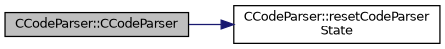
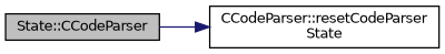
  digraph {
    rankdir=LR
    node [color=black fontname=Helvetica fontsize=10 shape=record style=filled]
-   n1 [fillcolor=grey75 fontcolor=black height=0.2 label="CCodeParser::CCodeParser" width=0.4]
+   n1 [fillcolor=grey75 fontcolor=black height=0.2 label="State::CCodeParser" width=0.4]
    n2 [fillcolor=white height=0.2 label="CCodeParser::resetCodeParser\lState" width=0.4]
    n1 -> n2 [color=midnightblue fontname=Helvetica fontsize=10 labelfontname=Helvetica labelfontsize=10 style=solid]
  }
